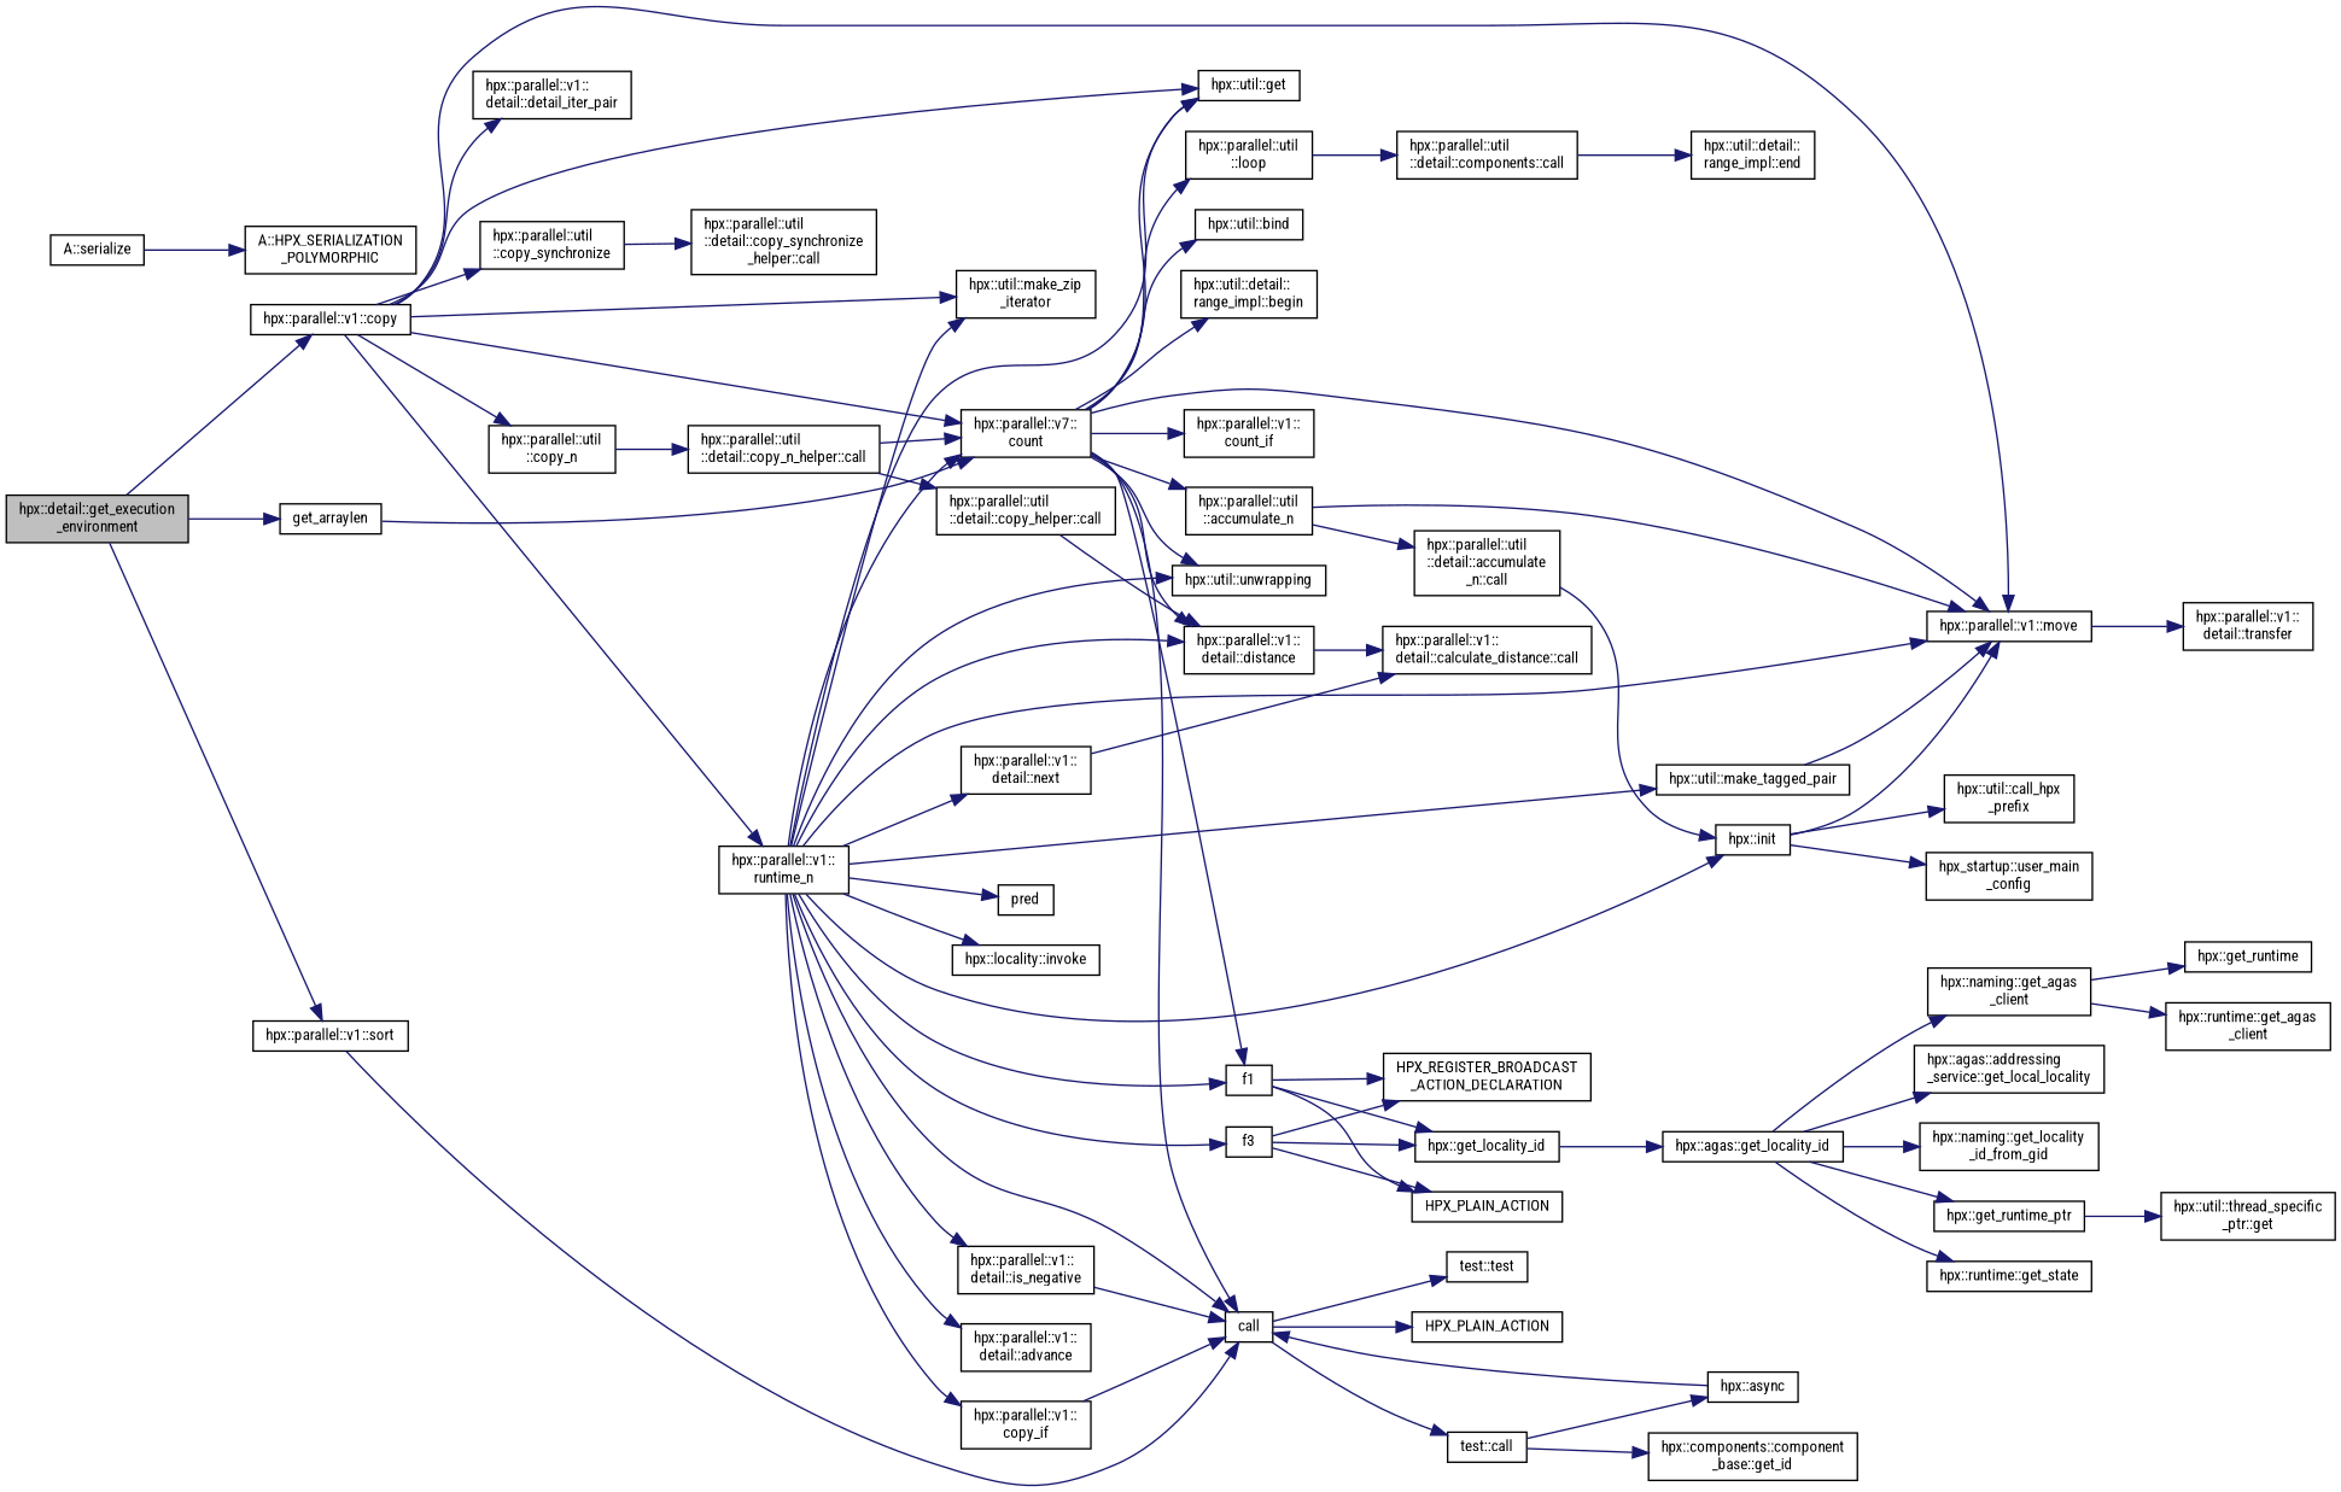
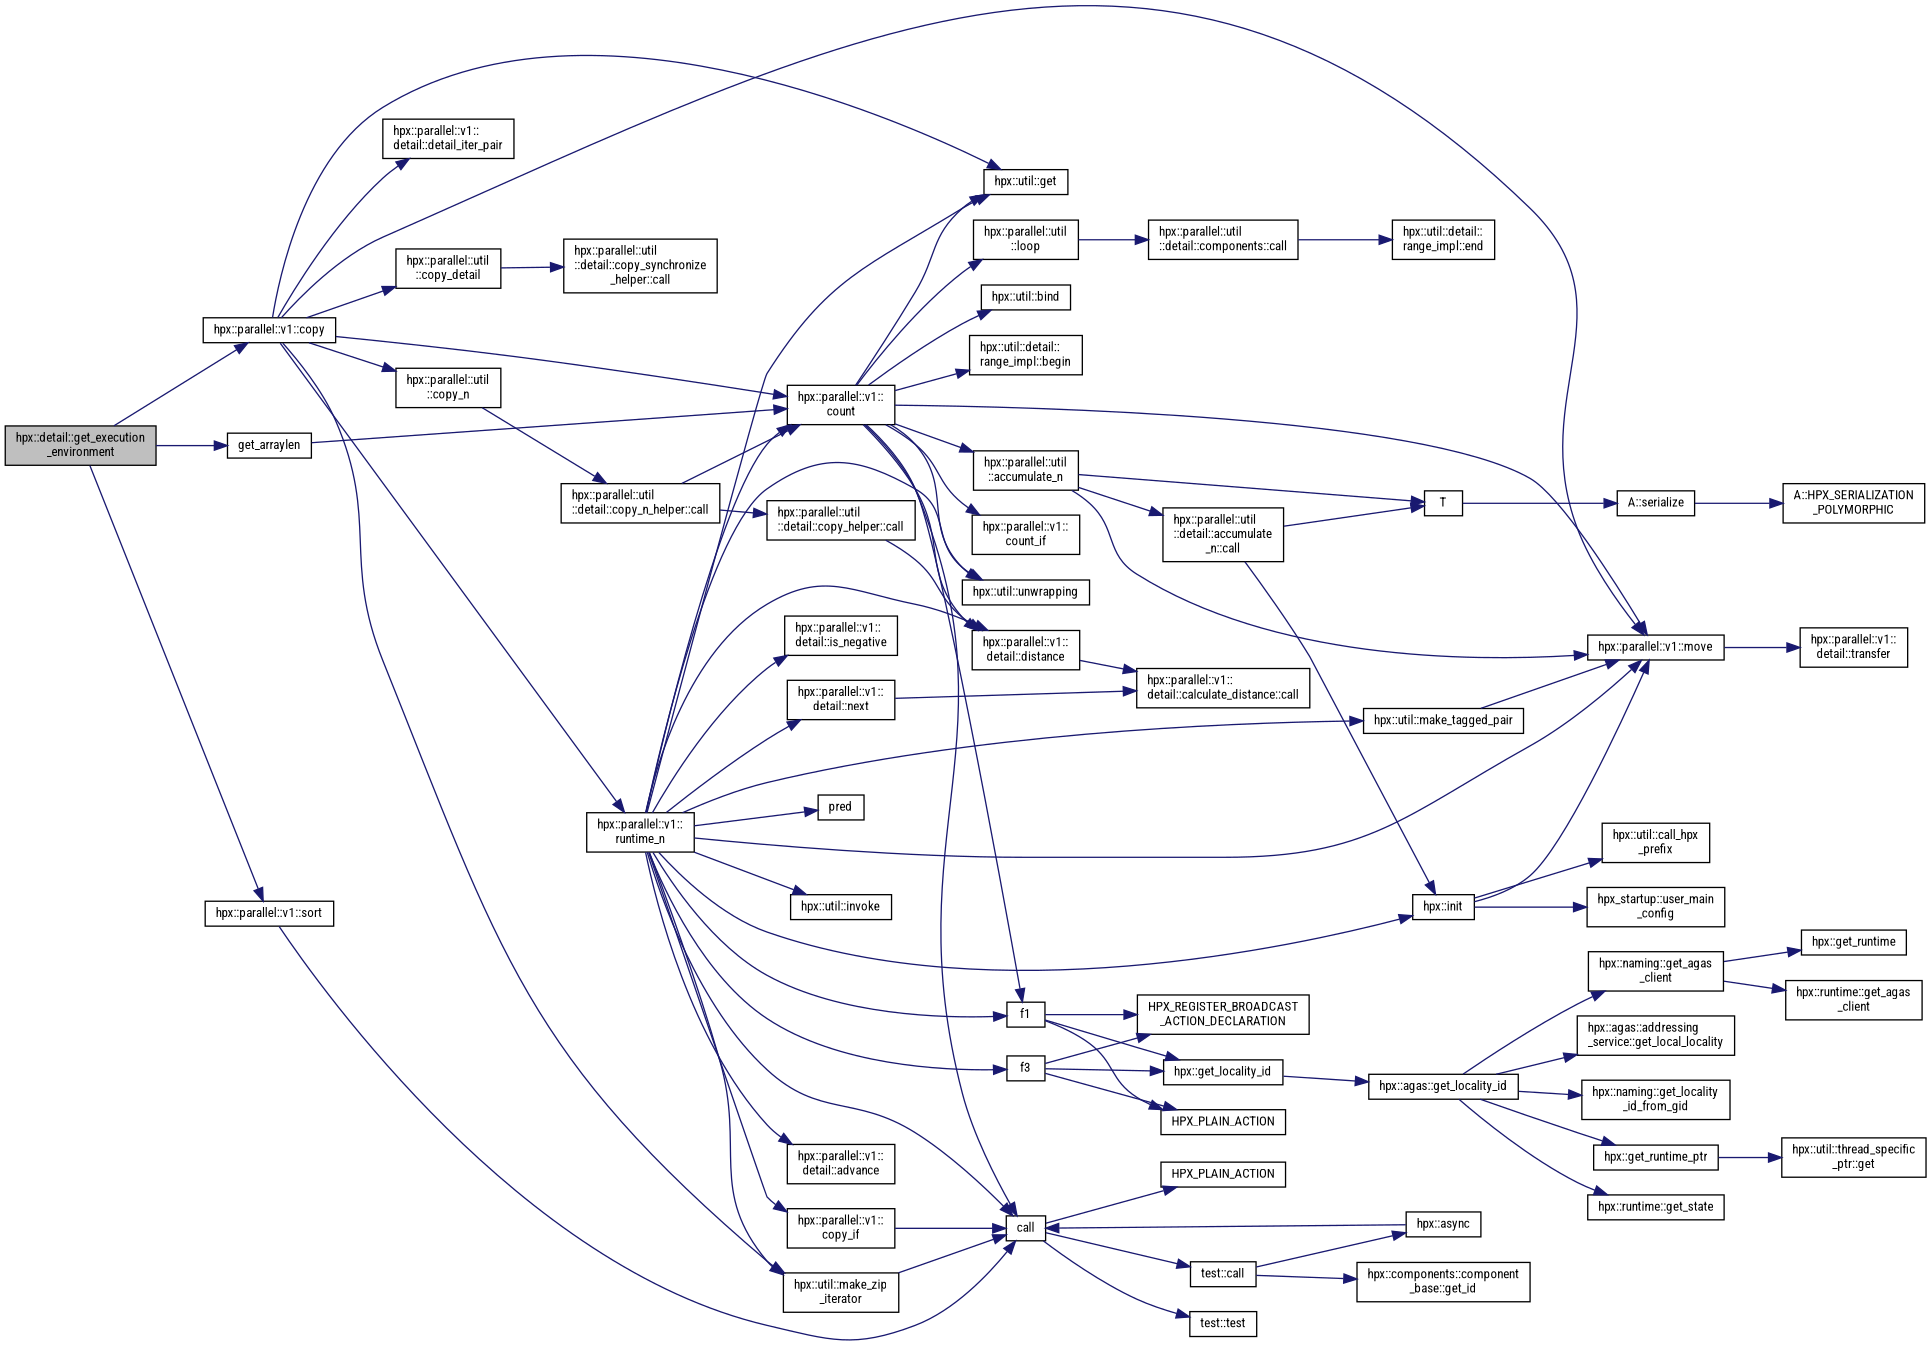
  digraph {
    fontname="Roboto Condensed"
    rankdir=LR
    node [color=black fillcolor=white fontname="Roboto Condensed" fontsize=10 shape=record style=filled]
    edge [color=midnightblue fontname="Roboto Condensed" fontsize=10 labelfontname=Helvetica labelfontsize=10 style=solid]
    n1 [fillcolor=grey75 fontcolor=black height=0.2 label="hpx::detail::get_execution\l_environment" width=0.4]
    n2 [height=0.2 label=get_arraylen width=0.4]
    n3 [height=0.2 label="hpx::parallel::v1::copy" width=0.4]
    n4 [height=0.2 label="hpx::parallel::v1::sort" width=0.4]
-   n5 [height=0.2 label="hpx::parallel::v7::\lcount" width=0.4]
+   n5 [height=0.2 label="hpx::parallel::v1::\lcount" width=0.4]
    n6 [height=0.2 label="hpx::parallel::v1::move" width=0.4]
    n7 [height=0.2 label="hpx::util::get" width=0.4]
    n8 [height=0.2 label="hpx::parallel::v1::\lruntime_n" width=0.4]
    n9 [height=0.2 label="hpx::util::make_zip\l_iterator" width=0.4]
    n10 [height=0.2 label="hpx::parallel::util\l::copy_n" width=0.4]
    n11 [height=0.2 label="hpx::parallel::v1::\ldetail::detail_iter_pair" width=0.4]
-   n12 [height=0.2 label="hpx::parallel::util\l::copy_synchronize" width=0.4]
+   n12 [height=0.2 label="hpx::parallel::util\l::copy_detail" width=0.4]
    n13 [height=0.2 label=call width=0.4]
    n14 [height=0.2 label="hpx::parallel::v1::\lcount_if" width=0.4]
    n15 [height=0.2 label=f1 width=0.4]
    n16 [height=0.2 label="hpx::parallel::util\l::loop" width=0.4]
    n17 [height=0.2 label="hpx::util::bind" width=0.4]
    n18 [height=0.2 label="hpx::parallel::v1::\ldetail::distance" width=0.4]
    n19 [height=0.2 label="hpx::util::unwrapping" width=0.4]
    n20 [height=0.2 label="hpx::parallel::util\l::accumulate_n" width=0.4]
    n21 [height=0.2 label="hpx::util::detail::\lrange_impl::begin" width=0.4]
    n22 [height=0.2 label="hpx::get_locality_id" width=0.4]
    n23 [height=0.2 label=HPX_PLAIN_ACTION width=0.4]
    n24 [height=0.2 label="HPX_REGISTER_BROADCAST\l_ACTION_DECLARATION" width=0.4]
    n25 [height=0.2 label="hpx::parallel::util\l::detail::components::call" width=0.4]
    n26 [height=0.2 label="hpx::parallel::v1::\ldetail::transfer" width=0.4]
    n27 [height=0.2 label="test::test" width=0.4]
    n28 [height=0.2 label=HPX_PLAIN_ACTION width=0.4]
    n29 [height=0.2 label="test::call" width=0.4]
    n30 [height=0.2 label="hpx::parallel::v1::\ldetail::calculate_distance::call" width=0.4]
    n31 [height=0.2 label="hpx::parallel::util\l::detail::accumulate\l_n::call" width=0.4]
+   n32 [height=0.2 label=T width=0.4]
    n33 [height=0.2 label="hpx::agas::get_locality_id" width=0.4]
    n34 [height=0.2 label="hpx::get_runtime_ptr" width=0.4]
    n35 [height=0.2 label="hpx::runtime::get_state" width=0.4]
    n36 [height=0.2 label="hpx::naming::get_agas\l_client" width=0.4]
    n37 [height=0.2 label="hpx::agas::addressing\l_service::get_local_locality" width=0.4]
    n38 [height=0.2 label="hpx::naming::get_locality\l_id_from_gid" width=0.4]
    n39 [height=0.2 label="hpx::util::thread_specific\l_ptr::get" width=0.4]
    n40 [height=0.2 label="hpx::get_runtime" width=0.4]
    n41 [height=0.2 label="hpx::runtime::get_agas\l_client" width=0.4]
    n42 [height=0.2 label="hpx::util::detail::\lrange_impl::end" width=0.4]
    n43 [height=0.2 label="hpx::async" width=0.4]
    n44 [height=0.2 label="hpx::components::component\l_base::get_id" width=0.4]
    n45 [height=0.2 label="hpx::init" width=0.4]
    n46 [height=0.2 label="A::serialize" width=0.4]
    n47 [height=0.2 label="hpx::util::call_hpx\l_prefix" width=0.4]
    n48 [height=0.2 label="hpx_startup::user_main\l_config" width=0.4]
    n49 [height=0.2 label="A::HPX_SERIALIZATION\l_POLYMORPHIC" width=0.4]
    n50 [height=0.2 label="hpx::util::make_tagged_pair" width=0.4]
    n51 [height=0.2 label="hpx::parallel::v1::\ldetail::is_negative" width=0.4]
    n52 [height=0.2 label=pred width=0.4]
-   n53 [height=0.2 label="hpx::locality::invoke" width=0.4]
+   n53 [height=0.2 label="hpx::util::invoke" width=0.4]
    n54 [height=0.2 label="hpx::parallel::v1::\lcopy_if" width=0.4]
    n55 [height=0.2 label=f3 width=0.4]
    n56 [height=0.2 label="hpx::parallel::v1::\ldetail::next" width=0.4]
    n57 [height=0.2 label="hpx::parallel::v1::\ldetail::advance" width=0.4]
    n58 [height=0.2 label="hpx::parallel::util\l::detail::copy_n_helper::call" width=0.4]
    n59 [height=0.2 label="hpx::parallel::util\l::detail::copy_synchronize\l_helper::call" width=0.4]
    n60 [height=0.2 label="hpx::parallel::util\l::detail::copy_helper::call" width=0.4]
    n1 -> n2
    n1 -> n3
    n1 -> n4
    n2 -> n5
    n3 -> n5
    n3 -> n6
    n3 -> n7
    n3 -> n8
    n3 -> n9
    n3 -> n10
    n3 -> n11
    n3 -> n12
    n4 -> n13
    n5 -> n6
    n5 -> n7
    n5 -> n13
    n5 -> n14
    n5 -> n15
    n5 -> n16
    n5 -> n17
    n5 -> n18
    n5 -> n19
    n5 -> n20
    n5 -> n21
    n6 -> n26
    n8 -> n5
    n8 -> n6
    n8 -> n7
    n8 -> n9
    n8 -> n13
    n8 -> n15
    n8 -> n18
    n8 -> n19
    n8 -> n45
    n8 -> n50
    n8 -> n51
    n8 -> n52
    n8 -> n53
    n8 -> n54
    n8 -> n55
    n8 -> n56
    n8 -> n57
    n10 -> n58
    n12 -> n59
    n13 -> n27
    n13 -> n28
    n13 -> n29
    n15 -> n22
    n15 -> n23
    n15 -> n24
    n16 -> n25
    n18 -> n30
    n20 -> n6
    n20 -> n31
+   n20 -> n32
    n22 -> n33
    n25 -> n42
    n29 -> n43
    n29 -> n44
+   n31 -> n32
    n31 -> n45
+   n32 -> n46
    n33 -> n34
    n33 -> n35
    n33 -> n36
    n33 -> n37
    n33 -> n38
    n34 -> n39
    n36 -> n40
    n36 -> n41
    n43 -> n13
    n45 -> n6
    n45 -> n47
    n45 -> n48
    n46 -> n49
    n50 -> n6
-   n51 -> n13
+   n9 -> n13
    n54 -> n13
    n55 -> n22
    n55 -> n23
    n55 -> n24
    n56 -> n30
    n58 -> n5
    n58 -> n60
    n60 -> n18
  }
